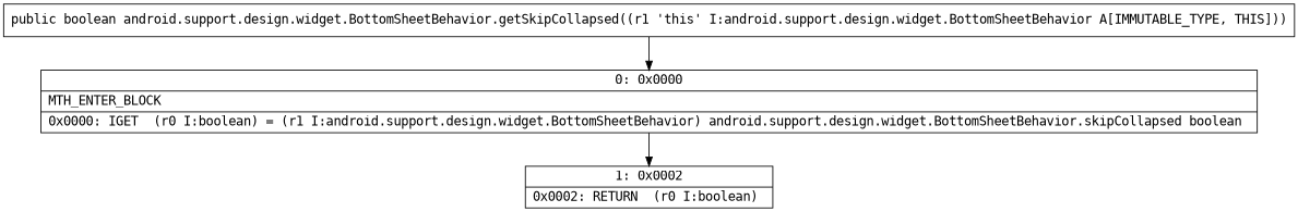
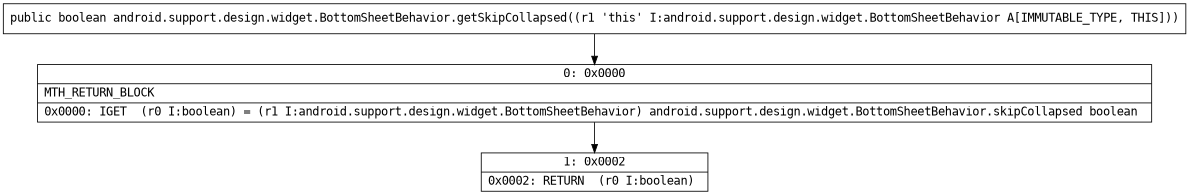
  digraph {
    fontname="DejaVu Sans Mono"
    node [shape=record fontname="DejaVu Sans Mono"]
    edge [fontname="DejaVu Sans Mono"]
-   n1 [label="{0\:\ 0x0000|MTH_ENTER_BLOCK\l|0x0000: IGET  (r0 I:boolean) = (r1 I:android.support.design.widget.BottomSheetBehavior) android.support.design.widget.BottomSheetBehavior.skipCollapsed boolean \l}"]
+   n1 [label="{0\:\ 0x0000|MTH_RETURN_BLOCK\l|0x0000: IGET  (r0 I:boolean) = (r1 I:android.support.design.widget.BottomSheetBehavior) android.support.design.widget.BottomSheetBehavior.skipCollapsed boolean \l}"]
    n2 [label="{1\:\ 0x0002|0x0002: RETURN  (r0 I:boolean) \l}"]
    n3 [label="{public boolean android.support.design.widget.BottomSheetBehavior.getSkipCollapsed((r1 'this' I:android.support.design.widget.BottomSheetBehavior A[IMMUTABLE_TYPE, THIS])) }"]
    n1 -> n2
    n3 -> n1
  }
